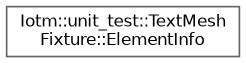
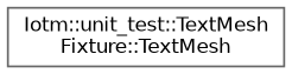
  digraph {
    rankdir=LR
-   n1 [color=grey40 fillcolor=white fontname=Helvetica fontsize=10 height=0.2 label="Iotm::unit_test::TextMesh\lFixture::ElementInfo" shape=box style=filled width=0.4]
+   n1 [color=grey40 fillcolor=white fontname=Helvetica fontsize=10 height=0.2 label="Iotm::unit_test::TextMesh\lFixture::TextMesh" shape=box style=filled width=0.4]
  }
